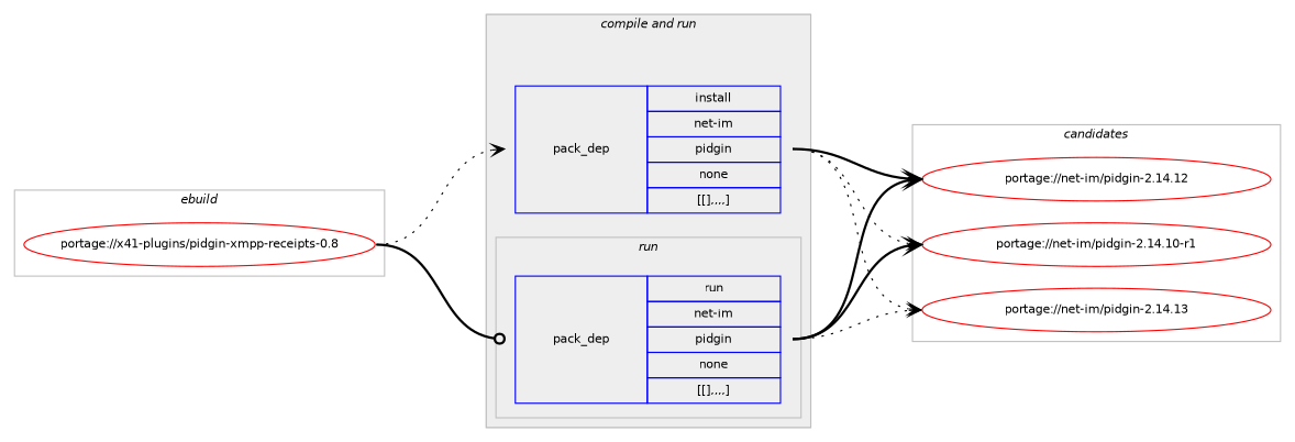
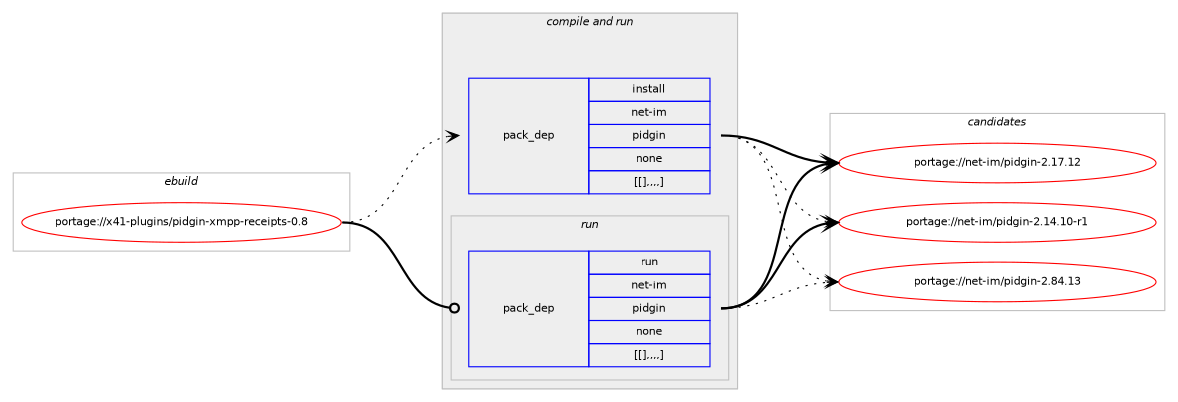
  digraph {
    compound=true
    concentrate=true
    fontname="DejaVu Sans"
    fontsize=10
    newrank=true
    rankdir=LR
    ranksep=1.5
    node [color=red fontname="DejaVu Sans" fontsize=10]
    edge [arrowhead=vee fontname="DejaVu Sans" headport=w style=dotted tailport=e weight=100]
    n1 [label="portage://x41-plugins/pidgin-xmpp-receipts-0.8" width=4]
    n2 [color=blue label=<<TABLE BORDER="0" CELLBORDER="1" CELLSPACING="0" CELLPADDING="4" WIDTH="220"><TR><TD ROWSPAN="6" CELLPADDING="30">pack_dep</TD></TR><TR><TD WIDTH="110">install</TD></TR><TR><TD>net-im</TD></TR><TR><TD>pidgin</TD></TR><TR><TD>none</TD></TR><TR><TD>[[],,,,]</TD></TR></TABLE>> shape=none]
    n3 [color=blue label=<<TABLE BORDER="0" CELLBORDER="1" CELLSPACING="0" CELLPADDING="4" WIDTH="220"><TR><TD ROWSPAN="6" CELLPADDING="30">pack_dep</TD></TR><TR><TD WIDTH="110">run</TD></TR><TR><TD>net-im</TD></TR><TR><TD>pidgin</TD></TR><TR><TD>none</TD></TR><TR><TD>[[],,,,]</TD></TR></TABLE>> shape=none]
-   n4 [label="portage://net-im/pidgin-2.14.13" width=4]
-   n5 [label="portage://net-im/pidgin-2.14.12" width=4]
+   n4 [label="portage://net-im/pidgin-2.84.13" width=4]
+   n5 [label="portage://net-im/pidgin-2.17.12" width=4]
    n6 [label="portage://net-im/pidgin-2.14.10-r1" width=4]
    subgraph cluster_1 {
      color=gray
      label=<<i>ebuild</i>>
      n1
    }
    subgraph cluster_2 {
      color=gray
      label=<<i>dependencies</i>>
      subgraph cluster_3 {
        color=gray
        fillcolor="#eeeeee"
        label=<<i>compile</i>>
        style=filled
        subgraph sub_4 {
          color=gray
          fillcolor="#eeeeee"
          label=<<i>compile</i>>
          style=filled
          n2
        }
      }
      subgraph cluster_5 {
        color=gray
        fillcolor="#eeeeee"
        label=<<i>compile and run</i>>
        style=filled
      }
      subgraph cluster_6 {
        color=gray
        fillcolor="#eeeeee"
        label=<<i>run</i>>
        style=filled
        subgraph sub_7 {
          color=gray
          fillcolor="#eeeeee"
          label=<<i>run</i>>
          style=filled
          n3
        }
      }
    }
    subgraph cluster_8 {
      color=gray
      label=<<i>candidates</i>>
      rank=same
      subgraph sub_9 {
        color=black
        label=<<i>candidates</i>>
        nodesep=1
        rank=same
        n4
        n5
        n6
      }
      subgraph sub_10 {
        color=black
        label=<<i>candidates</i>>
        nodesep=1
        rank=same
        n4
        n5
        n6
      }
    }
    n1 -> n2 [weight=20]
    n1 -> n3 [arrowhead=odot style=bold weight=20]
    n2 -> n4
    n2 -> n5 [style=bold]
    n2 -> n6
    n3 -> n4
    n3 -> n5 [style=bold]
    n3 -> n6 [style=bold]
  }
